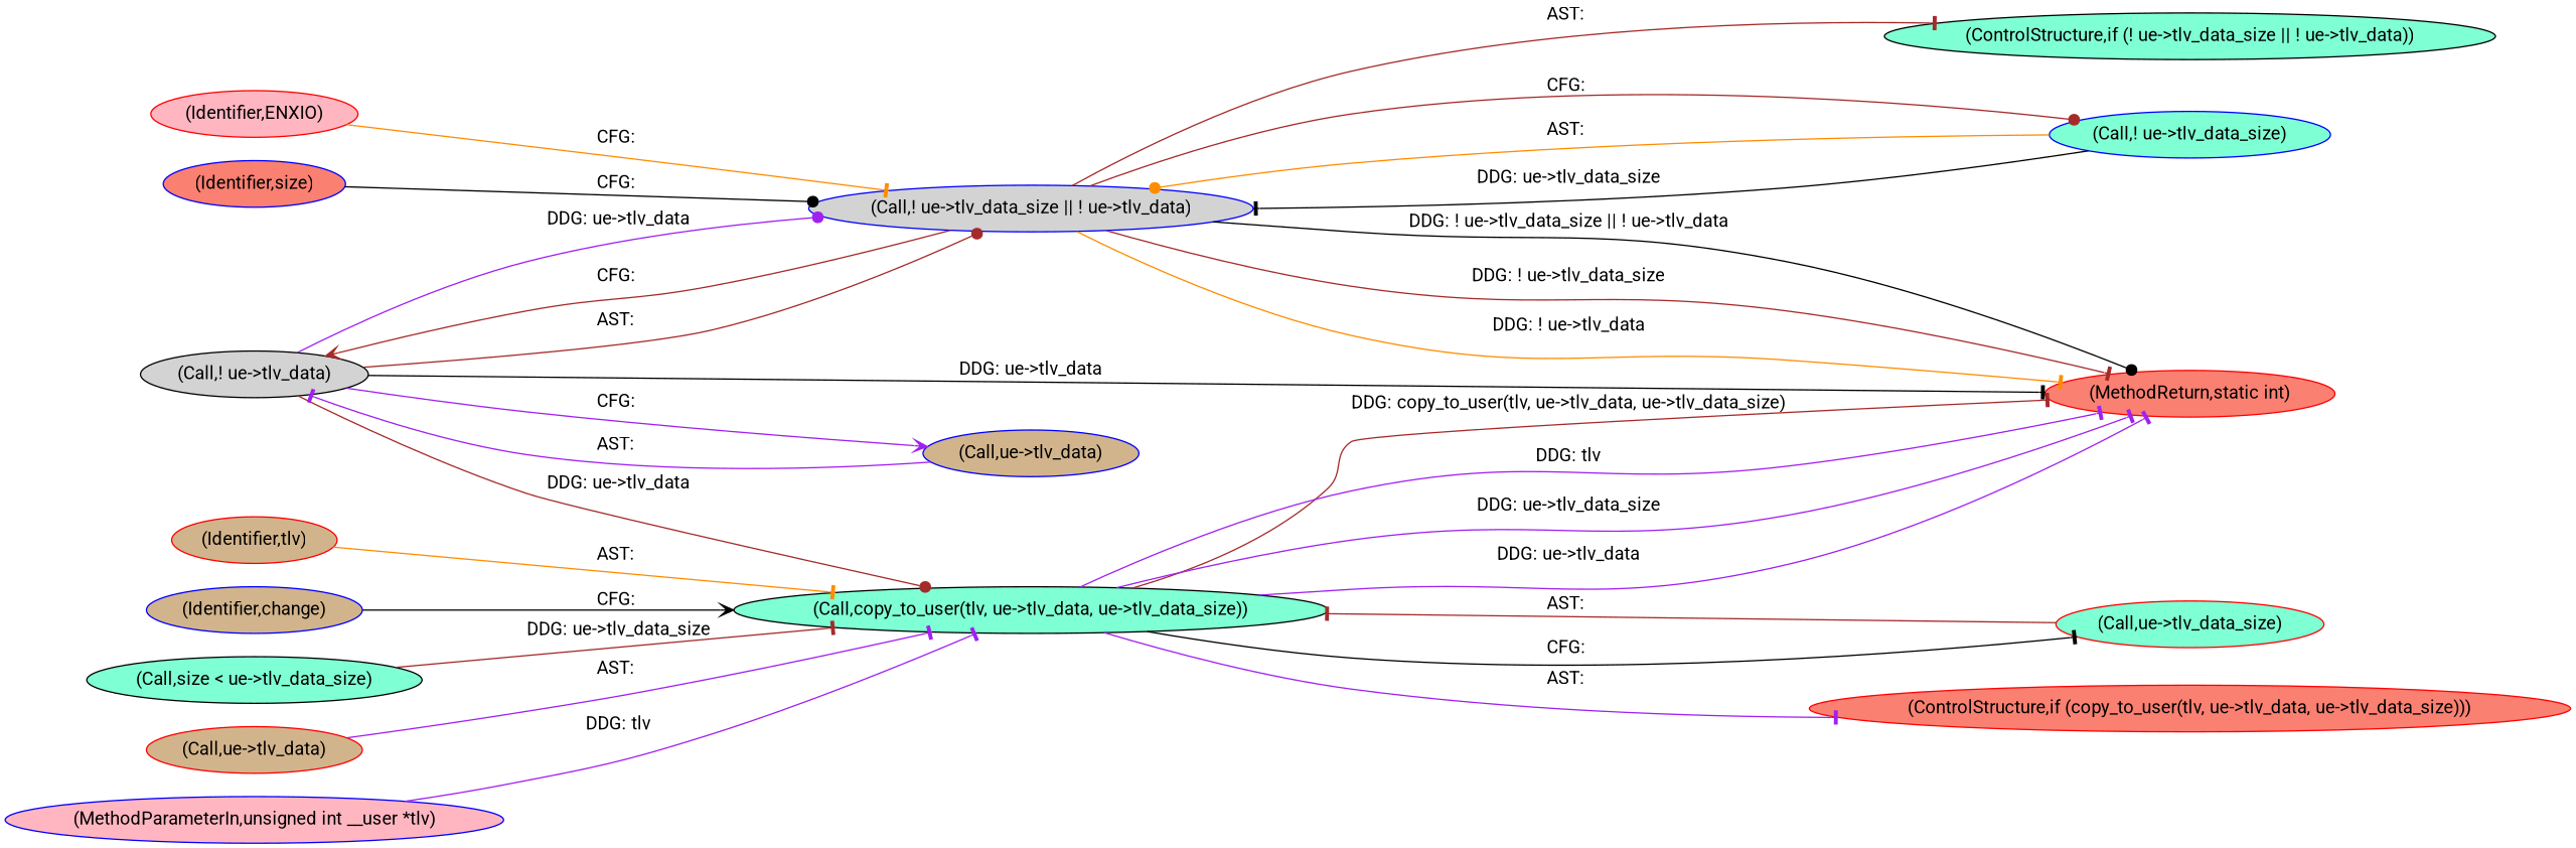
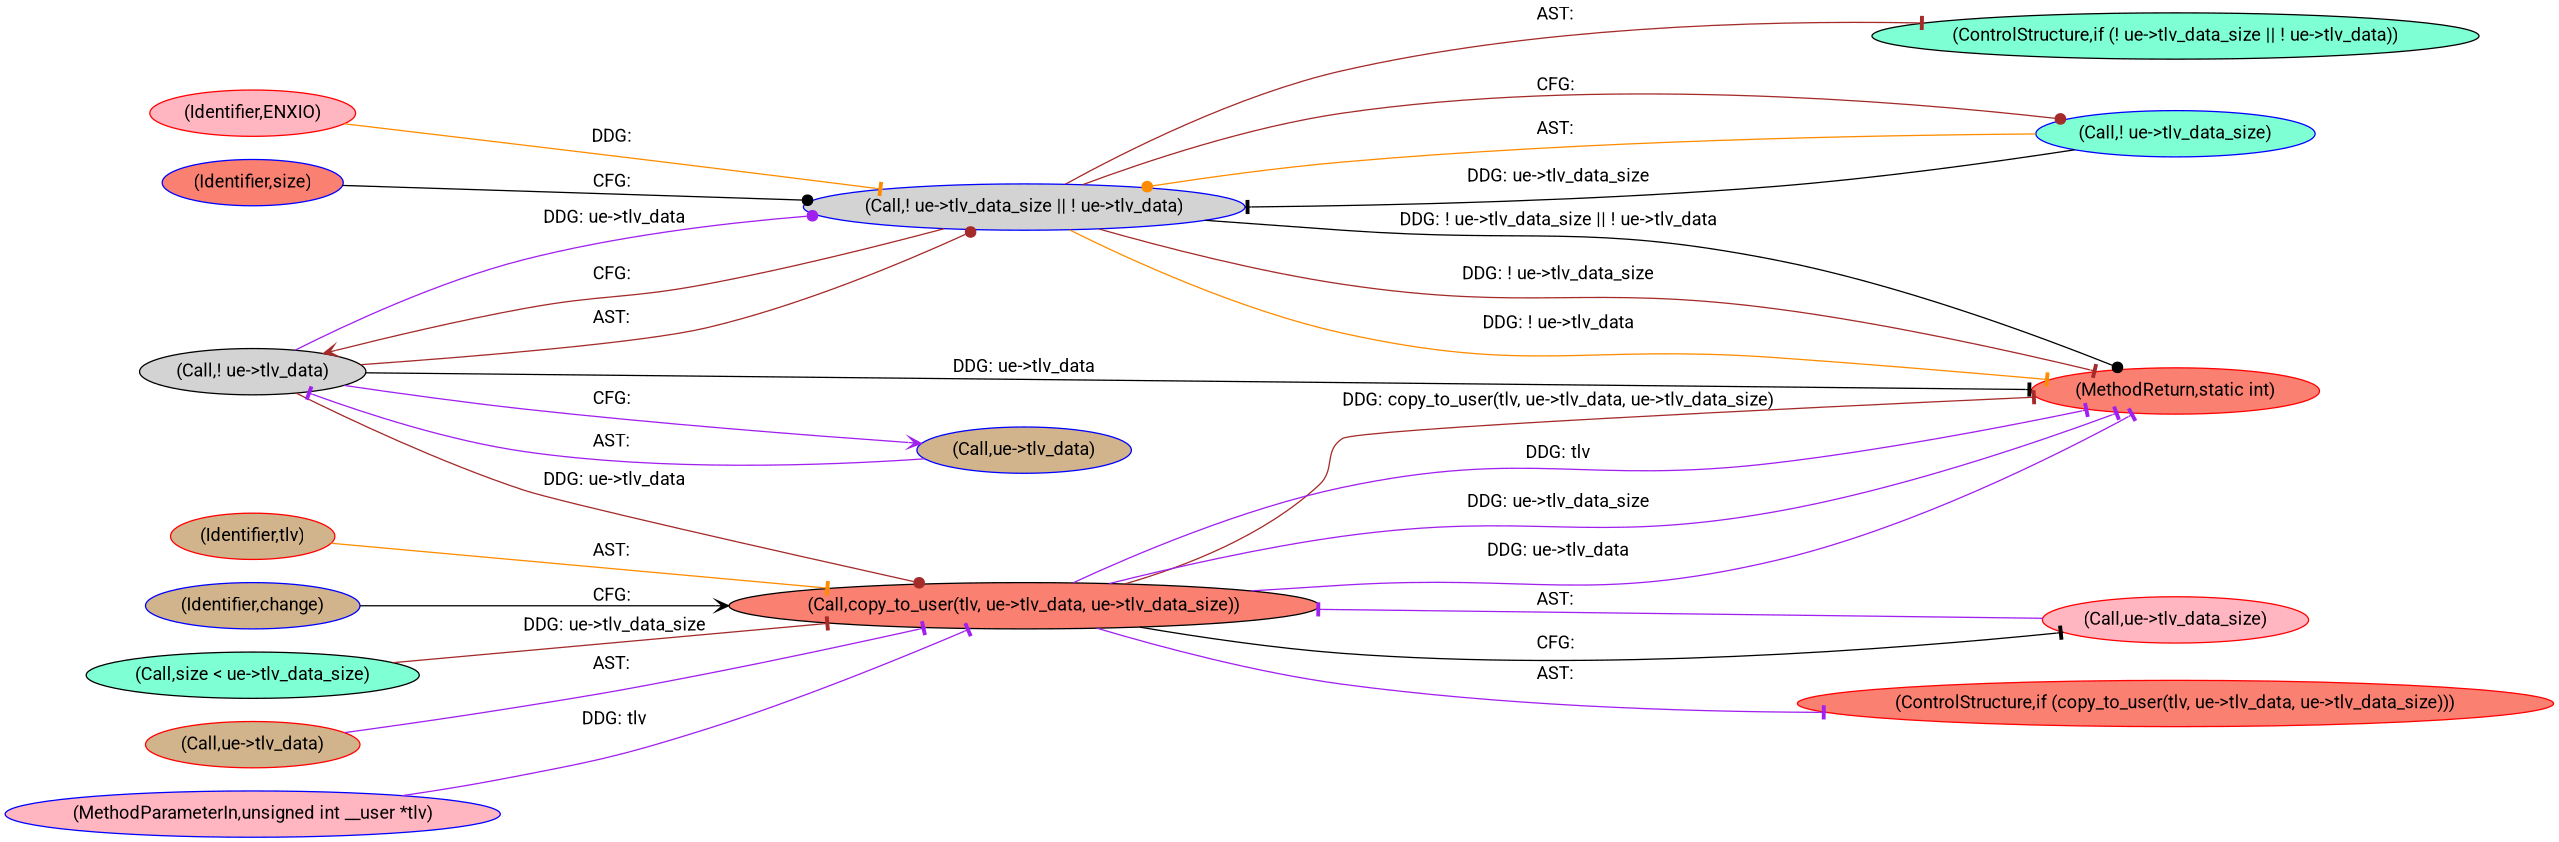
  digraph {
    fontname=Roboto
    rankdir=LR
    node [color=blue fillcolor=aquamarine fontname=Roboto style=filled]
    edge [arrowhead=tee color=purple fontname=Roboto]
    n1 [color=black fillcolor=lightgrey label="(Call,! ue->tlv_data)"]
    n2 [fillcolor=lightgrey label="(Call,! ue->tlv_data_size || ! ue->tlv_data)"]
-   n3 [color=black label="(Call,copy_to_user(tlv, ue->tlv_data, ue->tlv_data_size))"]
+   n3 [color=black fillcolor=salmon label="(Call,copy_to_user(tlv, ue->tlv_data, ue->tlv_data_size))"]
    n4 [color=red fillcolor=salmon label="(MethodReturn,static int)"]
    n5 [fillcolor=tan label="(Call,ue->tlv_data)"]
    n6 [color=black label="(ControlStructure,if (! ue->tlv_data_size || ! ue->tlv_data))"]
    n7 [label="(Call,! ue->tlv_data_size)"]
-   n8 [color=red label="(Call,ue->tlv_data_size)"]
+   n8 [color=red fillcolor=lightpink label="(Call,ue->tlv_data_size)"]
    n9 [color=red fillcolor=salmon label="(ControlStructure,if (copy_to_user(tlv, ue->tlv_data, ue->tlv_data_size)))"]
    n10 [color=red fillcolor=tan label="(Identifier,tlv)"]
    n11 [color=red fillcolor=lightpink label="(Identifier,ENXIO)"]
    n12 [fillcolor=salmon label="(Identifier,size)"]
    n13 [fillcolor=tan label="(Identifier,change)"]
    n14 [color=black label="(Call,size < ue->tlv_data_size)"]
    n15 [color=red fillcolor=tan label="(Call,ue->tlv_data)"]
    n16 [fillcolor=lightpink label="(MethodParameterIn,unsigned int __user *tlv)"]
    n1 -> n2 [arrowhead=dot color=brown label="AST: "]
    n1 -> n2 [arrowhead=dot label="DDG: ue->tlv_data"]
    n1 -> n3 [arrowhead=dot color=brown label="DDG: ue->tlv_data"]
    n1 -> n4 [color=black label="DDG: ue->tlv_data"]
    n1 -> n5 [arrowhead=vee label="CFG: "]
    n2 -> n1 [arrowhead=vee color=brown label="CFG: "]
    n2 -> n4 [arrowhead=dot color=black label="DDG: ! ue->tlv_data_size || ! ue->tlv_data"]
    n2 -> n4 [color=brown label="DDG: ! ue->tlv_data_size"]
    n2 -> n4 [color=darkorange label="DDG: ! ue->tlv_data"]
    n2 -> n6 [color=brown label="AST: "]
    n2 -> n7 [arrowhead=dot color=brown label="CFG: "]
    n3 -> n4 [color=brown label="DDG: copy_to_user(tlv, ue->tlv_data, ue->tlv_data_size)"]
    n3 -> n4 [label="DDG: tlv"]
    n3 -> n4 [label="DDG: ue->tlv_data_size"]
    n3 -> n4 [label="DDG: ue->tlv_data"]
    n3 -> n8 [color=black label="CFG: "]
    n3 -> n9 [label="AST: "]
    n5 -> n1 [label="AST: "]
    n7 -> n2 [arrowhead=dot color=darkorange label="AST: "]
    n7 -> n2 [color=black label="DDG: ue->tlv_data_size"]
-   n8 -> n3 [color=brown label="AST: "]
+   n8 -> n3 [label="AST: "]
    n10 -> n3 [color=darkorange label="AST: "]
-   n11 -> n2 [color=darkorange label="CFG: "]
+   n11 -> n2 [color=darkorange label="DDG: "]
    n12 -> n2 [arrowhead=dot color=black label="CFG: "]
    n13 -> n3 [arrowhead=vee color=black label="CFG: "]
    n14 -> n3 [color=brown label="DDG: ue->tlv_data_size"]
    n15 -> n3 [label="AST: "]
    n16 -> n3 [label="DDG: tlv"]
  }
